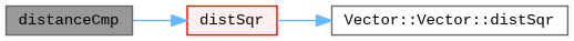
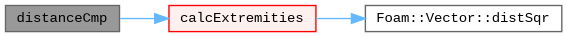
  digraph {
    fontname="Liberation Mono"
    rankdir=LR
    node [fontname="Liberation Mono" fontsize=10 shape=box style=filled]
    edge [color=steelblue1 fontname="Liberation Mono" fontsize=10 labelfontname=Helvetica labelfontsize=10 style=solid]
    n1 [color=gray40 fillcolor=grey60 fontcolor=black height=0.2 label=distanceCmp width=0.4]
-   n2 [color=red fillcolor="#FFF0F0" height=0.2 label=distSqr width=0.4]
-   n3 [color=grey40 fillcolor=white height=0.2 label="Vector::Vector::distSqr" width=0.4]
+   n2 [color=red fillcolor="#FFF0F0" height=0.2 label=calcExtremities width=0.4]
+   n3 [color=grey40 fillcolor=white height=0.2 label="Foam::Vector::distSqr" width=0.4]
    n1 -> n2
    n2 -> n3
  }
